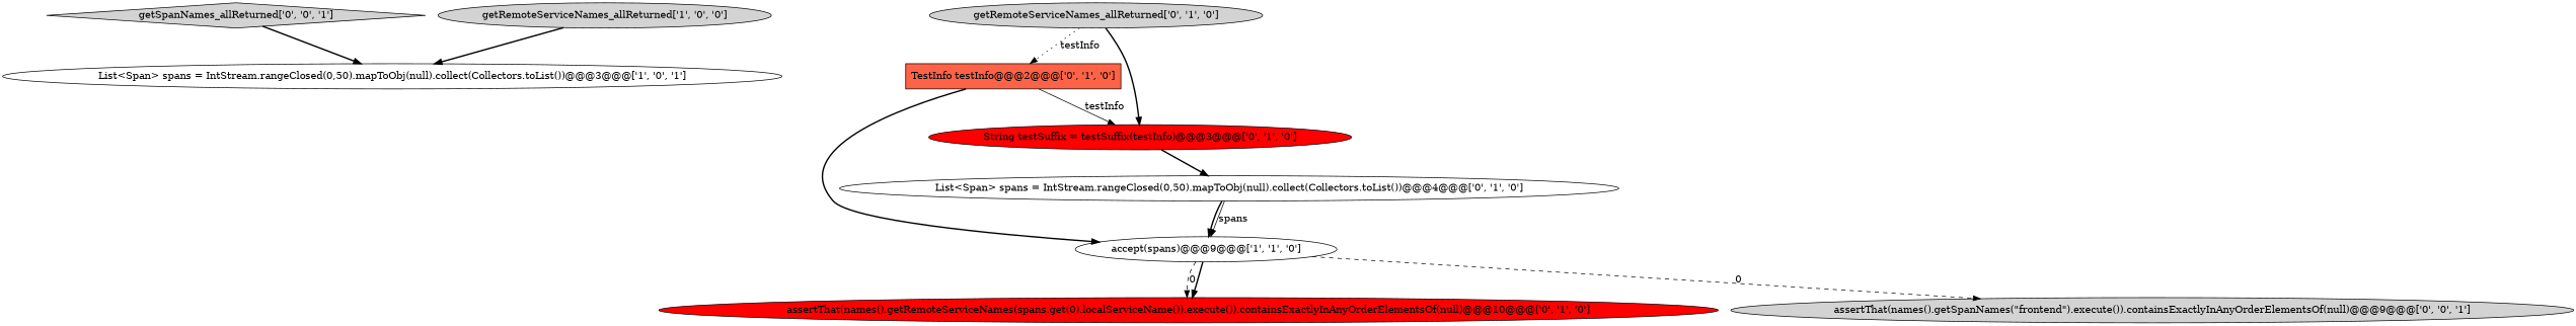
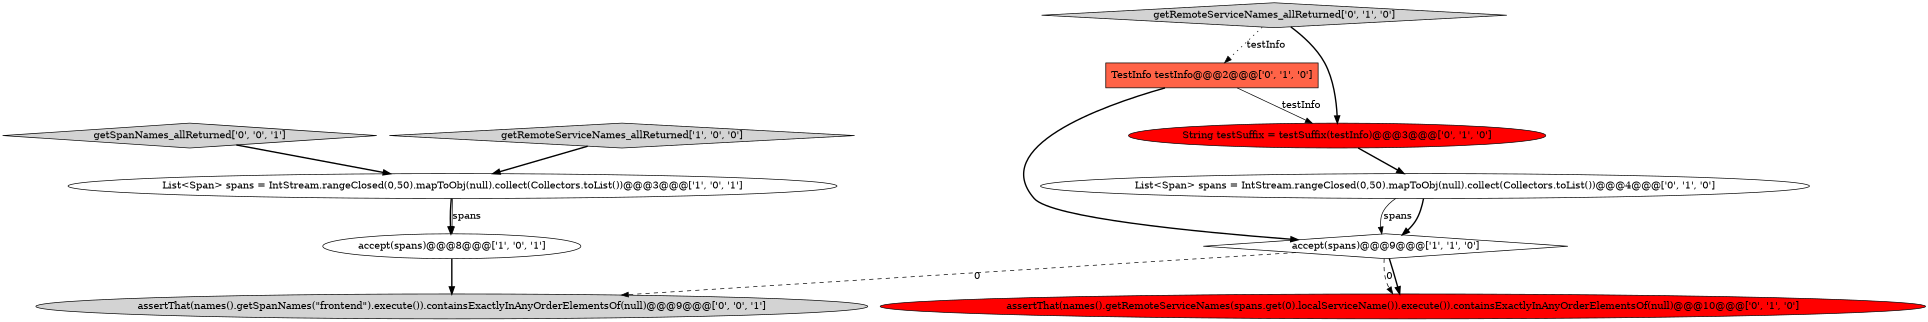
  digraph {
    node [fillcolor=lightgray shape=ellipse style=filled]
    edge [style=bold]
    n1 [label="getSpanNames_allReturned['0', '0', '1']" shape=diamond]
    n2 [fillcolor=white label="List<Span> spans = IntStream.rangeClosed(0,50).mapToObj(null).collect(Collectors.toList())@@@3@@@['1', '0', '1']"]
-   n4 [fillcolor=white label="accept(spans)@@@9@@@['1', '1', '0']"]
+   n3 [fillcolor=white label="accept(spans)@@@8@@@['1', '0', '1']"]
+   n4 [fillcolor=white label="accept(spans)@@@9@@@['1', '1', '0']" shape=diamond]
    n5 [fillcolor=red label="assertThat(names().getRemoteServiceNames(spans.get(0).localServiceName()).execute()).containsExactlyInAnyOrderElementsOf(null)@@@10@@@['0', '1', '0']"]
    n6 [label="assertThat(names().getSpanNames(\"frontend\").execute()).containsExactlyInAnyOrderElementsOf(null)@@@9@@@['0', '0', '1']"]
    n7 [fillcolor=white label="List<Span> spans = IntStream.rangeClosed(0,50).mapToObj(null).collect(Collectors.toList())@@@4@@@['0', '1', '0']"]
    n8 [fillcolor=tomato label="TestInfo testInfo@@@2@@@['0', '1', '0']" shape=box]
    n9 [fillcolor=red label="String testSuffix = testSuffix(testInfo)@@@3@@@['0', '1', '0']"]
-   n10 [label="getRemoteServiceNames_allReturned['1', '0', '0']"]
-   n11 [label="getRemoteServiceNames_allReturned['0', '1', '0']"]
+   n10 [label="getRemoteServiceNames_allReturned['1', '0', '0']" shape=diamond]
+   n11 [label="getRemoteServiceNames_allReturned['0', '1', '0']" shape=diamond]
    n1 -> n2
+   n2 -> n3
+   n2 -> n3 [label=spans style=solid]
+   n3 -> n6
    n4 -> n5 [label=0 style=dashed]
    n4 -> n5
    n4 -> n6 [label=0 style=dashed]
    n7 -> n4
    n7 -> n4 [label=spans style=solid]
    n8 -> n4
    n8 -> n9 [label=testInfo style=solid]
    n9 -> n7
    n10 -> n2
    n11 -> n8 [label=testInfo style=dotted]
    n11 -> n9
  }
